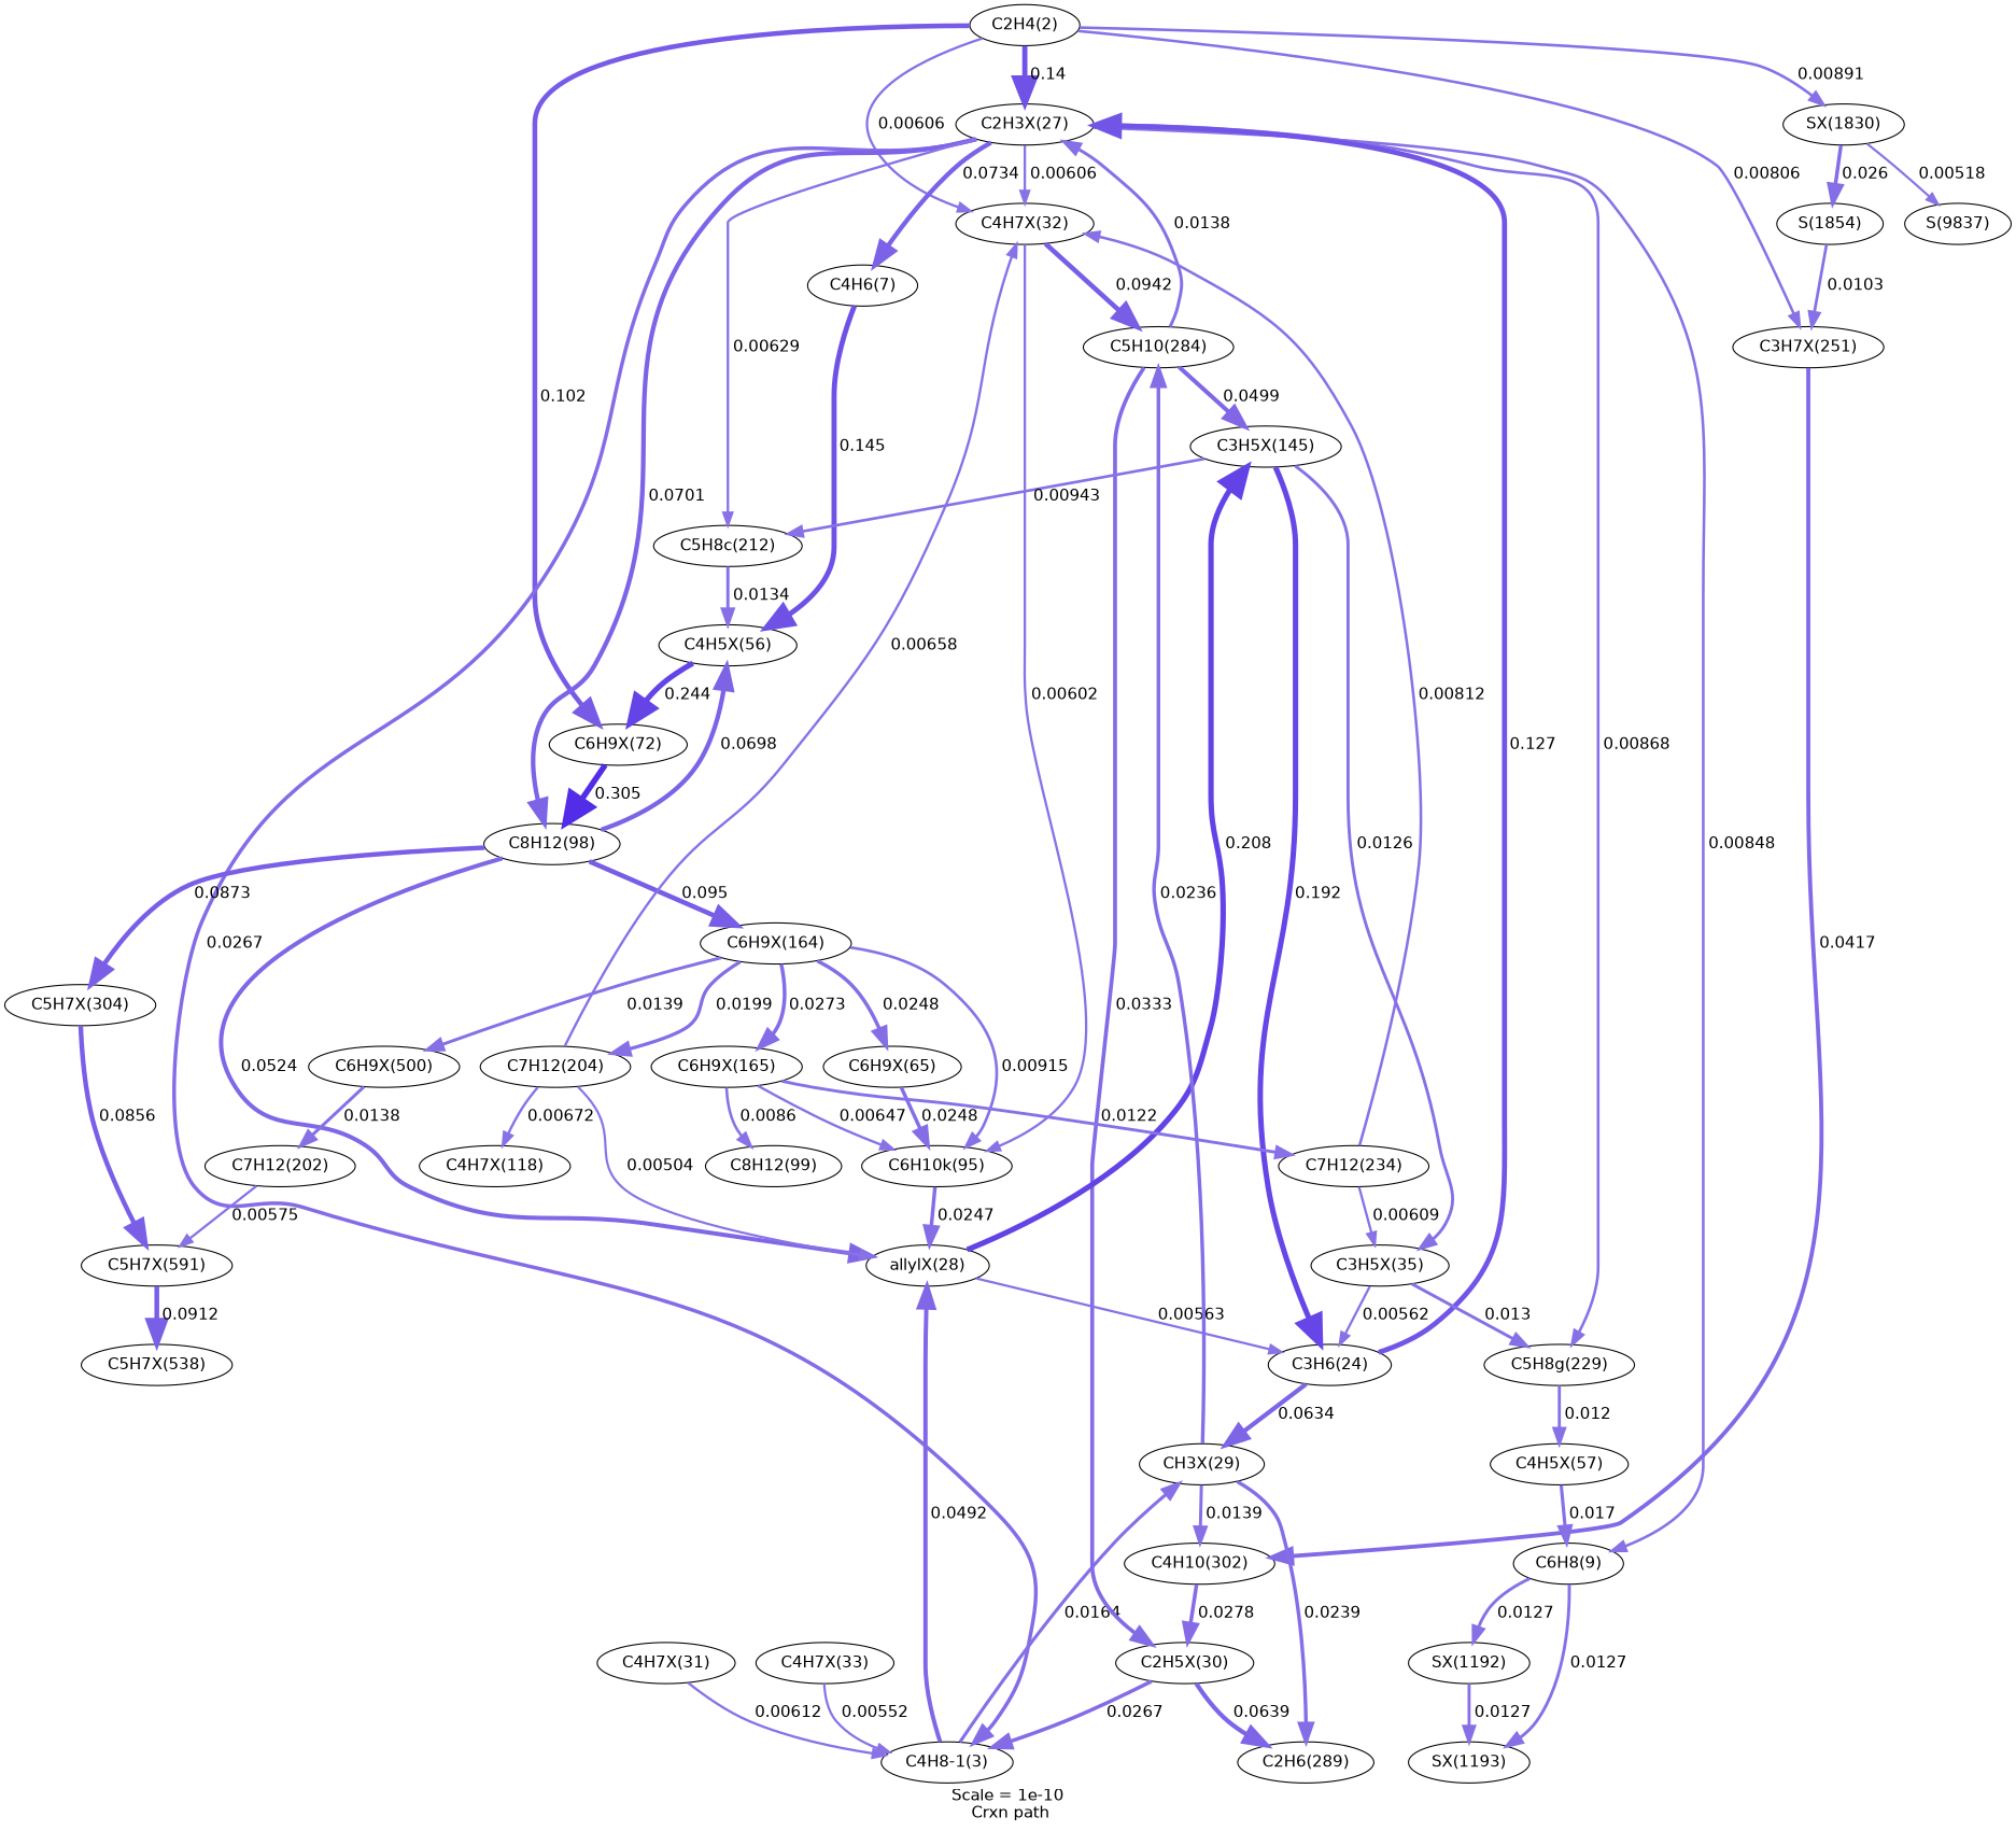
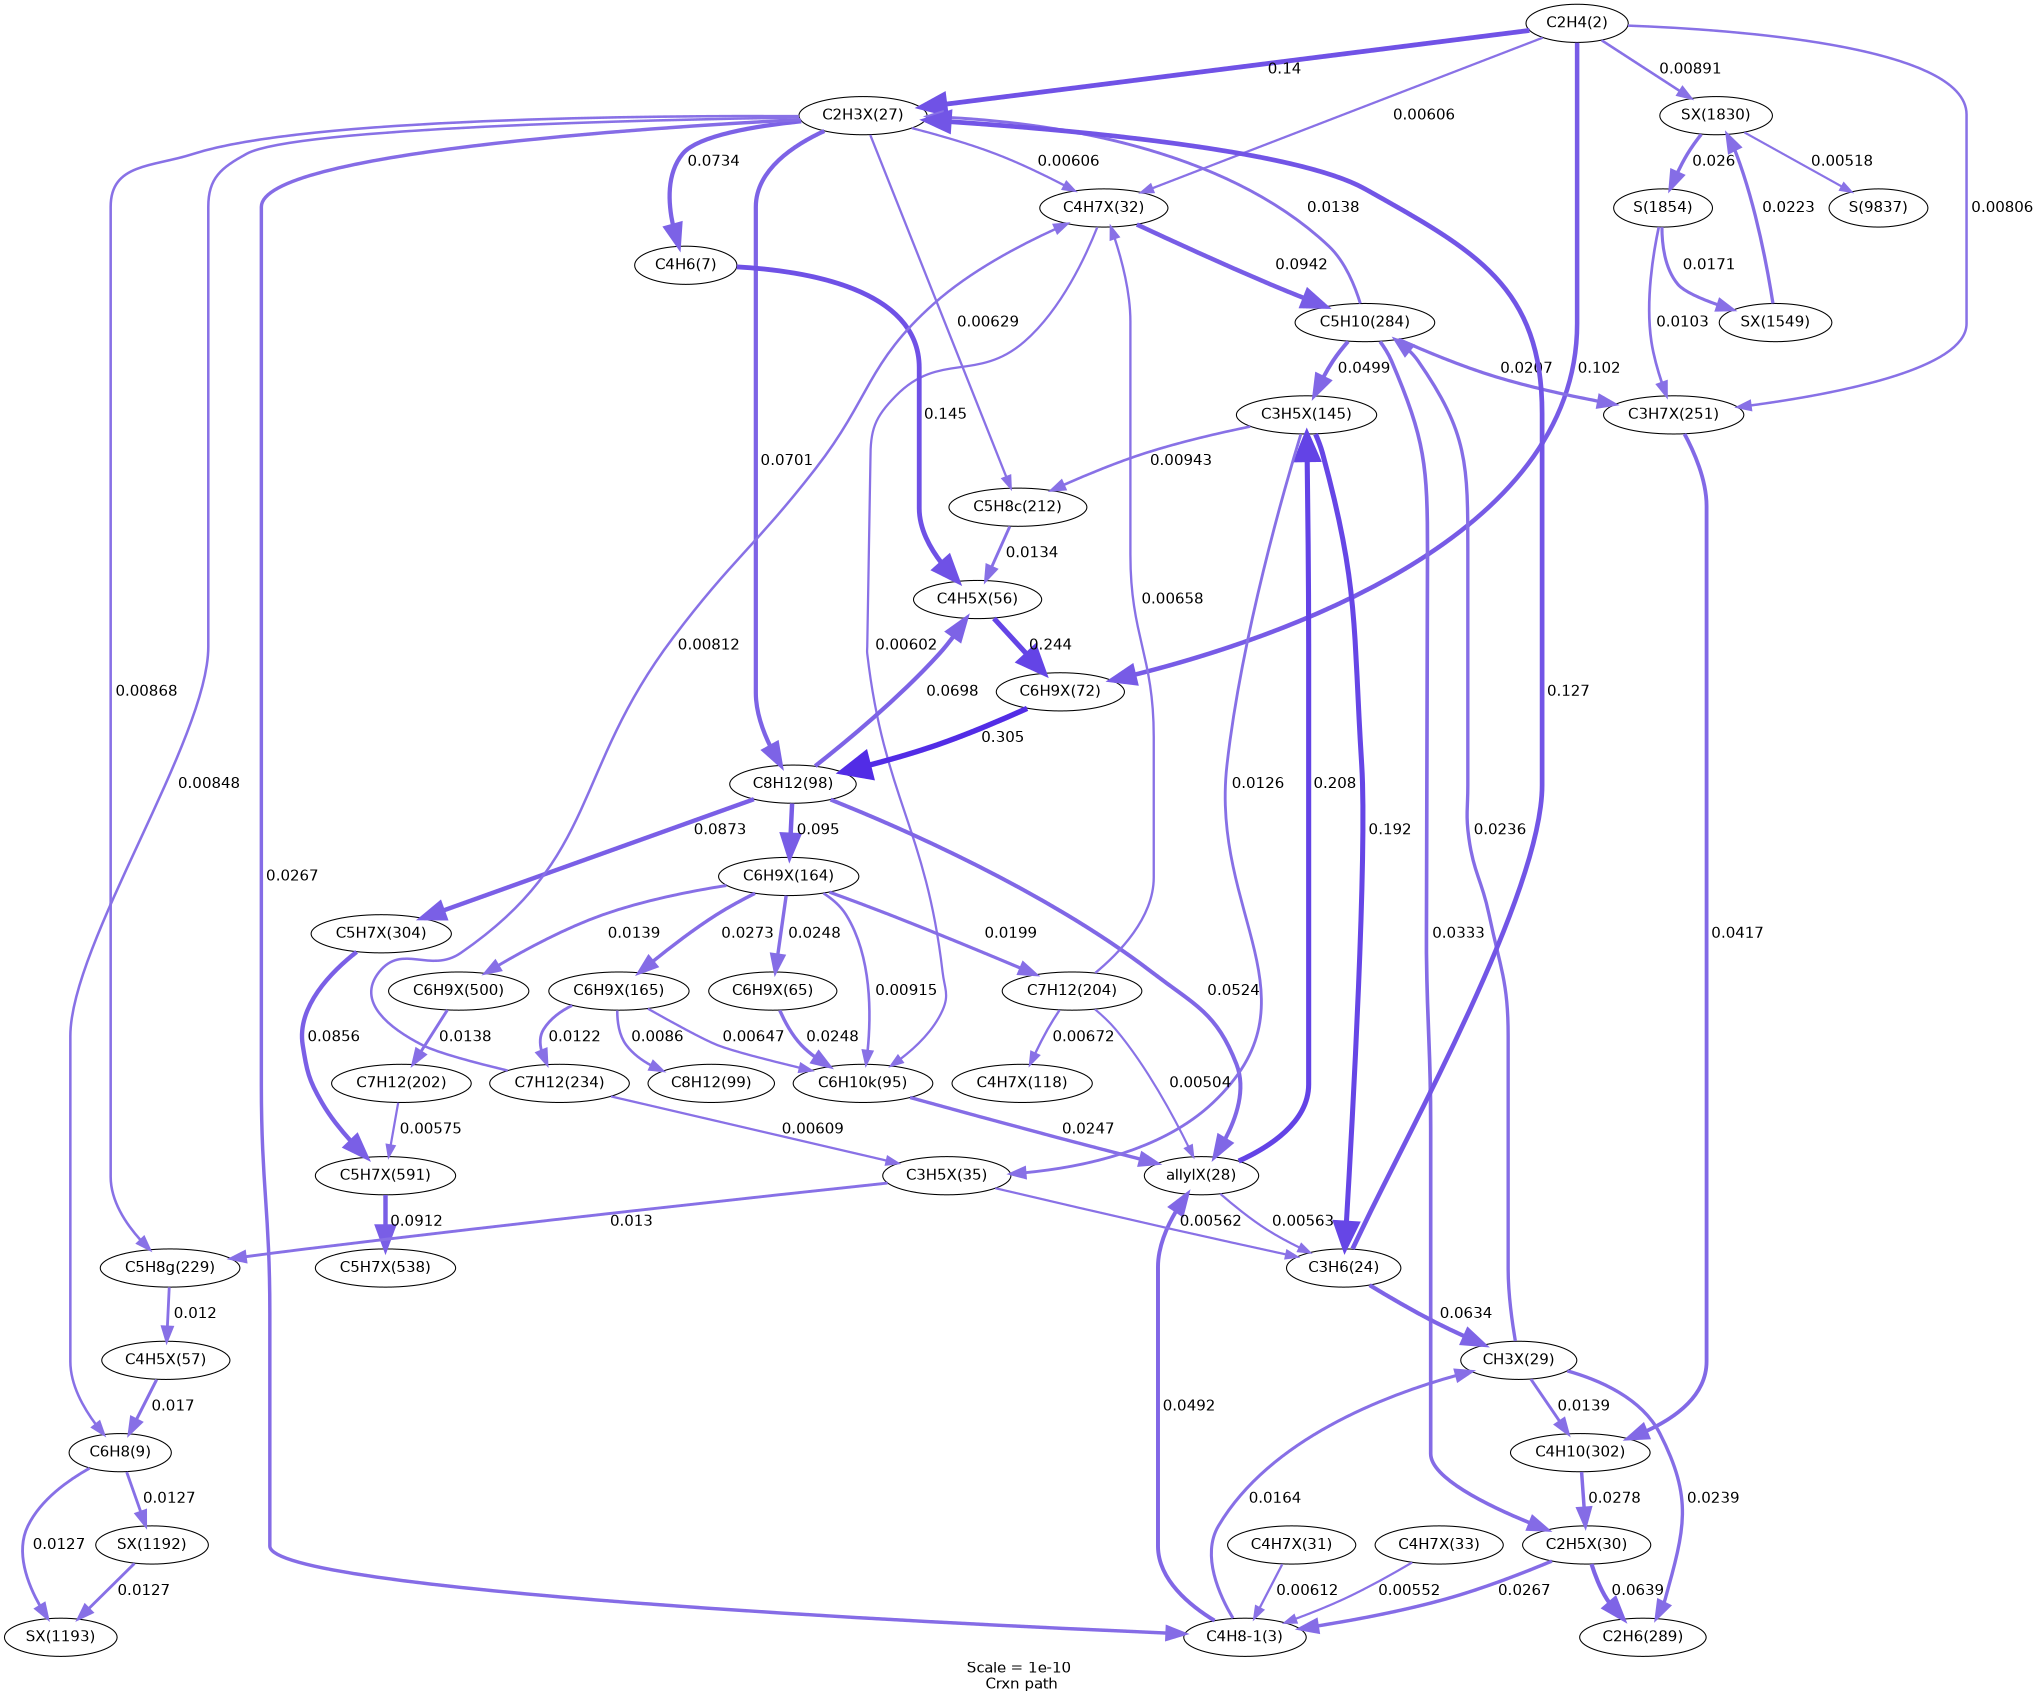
  digraph {
    fontname=Helvetica
    label="Scale = 1e-10\l Crxn path"
    node [fontname=Helvetica]
    edge [arrowsize=1.07 color="0.7, 0.506, 0.9" fontname=Helvetica style="setlinewidth(2.15)"]
    n1 [label="C2H4(2)"]
    n2 [label="C2H3X(27)"]
    n3 [label="C4H7X(32)"]
    n4 [label="C6H9X(72)"]
    n5 [label="C3H7X(251)"]
    n6 [label="SX(1830)"]
    n7 [label="C4H6(7)"]
    n8 [label="C4H8-1(3)"]
    n9 [label="C8H12(98)"]
    n10 [label="C5H8c(212)"]
    n11 [label="C6H8(9)"]
    n12 [label="C5H8g(229)"]
    n13 [label="C5H10(284)"]
    n14 [label="C6H10k(95)"]
    n15 [label="C4H10(302)"]
    n16 [label="S(1854)"]
    n17 [label="S(9837)"]
    n18 [label="C4H5X(56)"]
    n19 [label="allylX(28)"]
    n20 [label="CH3X(29)"]
    n21 [label="C6H9X(164)"]
    n22 [label="C5H7X(304)"]
    n23 [label="SX(1193)"]
    n24 [label="SX(1192)"]
    n25 [label="C4H5X(57)"]
    n26 [label="C2H5X(30)"]
    n27 [label="C3H5X(145)"]
+   n28 [label="SX(1549)"]
    n29 [label="C3H6(24)"]
    n30 [label="C2H6(289)"]
    n31 [label="C7H12(204)"]
    n32 [label="C6H9X(65)"]
    n33 [label="C6H9X(165)"]
    n34 [label="C6H9X(500)"]
    n35 [label="C5H7X(591)"]
    n36 [label="C4H7X(31)"]
    n37 [label="C4H7X(33)"]
    n38 [label="C3H5X(35)"]
    n39 [label="C4H7X(118)"]
    n40 [label="C7H12(234)"]
    n41 [label="C8H12(99)"]
    n42 [label="C7H12(202)"]
    n43 [label="C5H7X(538)"]
    n1 -> n2 [arrowsize=2.26 color="0.7, 0.64, 0.9" label=" 0.14" style="setlinewidth(4.52)"]
    n1 -> n3 [label=" 0.00606"]
    n1 -> n4 [arrowsize=2.14 color="0.7, 0.602, 0.9" label=" 0.102" style="setlinewidth(4.27)"]
    n1 -> n5 [arrowsize=1.18 color="0.7, 0.508, 0.9" label=" 0.00806" style="setlinewidth(2.36)"]
    n1 -> n6 [arrowsize=1.22 color="0.7, 0.509, 0.9" label=" 0.00891" style="setlinewidth(2.44)"]
    n2 -> n3 [label=" 0.00606"]
    n2 -> n7 [arrowsize=2.01 color="0.7, 0.573, 0.9" label=" 0.0734" style="setlinewidth(4.03)"]
    n2 -> n8 [arrowsize=1.63 color="0.7, 0.527, 0.9" label=" 0.0267" style="setlinewidth(3.26)"]
    n2 -> n9 [arrowsize=2 color="0.7, 0.57, 0.9" label=" 0.0701" style="setlinewidth(3.99)"]
    n2 -> n10 [arrowsize=1.09 label=" 0.00629" style="setlinewidth(2.17)"]
    n2 -> n11 [arrowsize=1.2 color="0.7, 0.508, 0.9" label=" 0.00848" style="setlinewidth(2.4)"]
    n2 -> n12 [arrowsize=1.21 color="0.7, 0.509, 0.9" label=" 0.00868" style="setlinewidth(2.42)"]
    n3 -> n13 [arrowsize=2.11 color="0.7, 0.594, 0.9" label=" 0.0942" style="setlinewidth(4.22)"]
    n3 -> n14 [label=" 0.00602" style="setlinewidth(2.14)"]
    n4 -> n9 [arrowsize=2.55 color="0.7, 0.805, 0.9" label=" 0.305" style="setlinewidth(5.1)"]
    n5 -> n15 [arrowsize=1.8 color="0.7, 0.542, 0.9" label=" 0.0417" style="setlinewidth(3.6)"]
    n6 -> n16 [arrowsize=1.62 color="0.7, 0.526, 0.9" label=" 0.026" style="setlinewidth(3.24)"]
    n6 -> n17 [arrowsize=1.01 color="0.7, 0.505, 0.9" label=" 0.00518" style="setlinewidth(2.03)"]
    n7 -> n18 [arrowsize=2.27 color="0.7, 0.645, 0.9" label=" 0.145" style="setlinewidth(4.54)"]
    n8 -> n19 [arrowsize=1.86 color="0.7, 0.549, 0.9" label=" 0.0492" style="setlinewidth(3.73)"]
    n8 -> n20 [arrowsize=1.45 color="0.7, 0.516, 0.9" label=" 0.0164" style="setlinewidth(2.9)"]
    n9 -> n18 [arrowsize=2 color="0.7, 0.57, 0.9" label=" 0.0698" style="setlinewidth(3.99)"]
    n9 -> n19 [arrowsize=1.89 color="0.7, 0.552, 0.9" label=" 0.0524" style="setlinewidth(3.77)"]
    n9 -> n21 [arrowsize=2.11 color="0.7, 0.595, 0.9" label=" 0.095" style="setlinewidth(4.22)"]
    n9 -> n22 [arrowsize=2.08 color="0.7, 0.587, 0.9" label=" 0.0873" style="setlinewidth(4.16)"]
    n10 -> n18 [arrowsize=1.37 color="0.7, 0.513, 0.9" label=" 0.0134" style="setlinewidth(2.75)"]
    n11 -> n23 [arrowsize=1.35 color="0.7, 0.513, 0.9" label=" 0.0127" style="setlinewidth(2.7)"]
    n11 -> n24 [arrowsize=1.35 color="0.7, 0.513, 0.9" label=" 0.0127" style="setlinewidth(2.7)"]
    n12 -> n25 [arrowsize=1.33 color="0.7, 0.512, 0.9" label=" 0.012" style="setlinewidth(2.66)"]
    n13 -> n2 [arrowsize=1.38 color="0.7, 0.514, 0.9" label=" 0.0138" style="setlinewidth(2.77)"]
+   n13 -> n5 [arrowsize=1.54 color="0.7, 0.521, 0.9" label=" 0.0207" style="setlinewidth(3.07)"]
    n13 -> n26 [arrowsize=1.72 color="0.7, 0.533, 0.9" label=" 0.0333" style="setlinewidth(3.43)"]
    n13 -> n27 [arrowsize=1.87 color="0.7, 0.55, 0.9" label=" 0.0499" style="setlinewidth(3.74)"]
    n14 -> n19 [arrowsize=1.6 color="0.7, 0.525, 0.9" label=" 0.0247" style="setlinewidth(3.21)"]
    n15 -> n26 [arrowsize=1.65 color="0.7, 0.528, 0.9" label=" 0.0278" style="setlinewidth(3.29)"]
    n16 -> n5 [arrowsize=1.27 color="0.7, 0.51, 0.9" label=" 0.0103" style="setlinewidth(2.54)"]
+   n16 -> n28 [arrowsize=1.46 color="0.7, 0.517, 0.9" label=" 0.0171" style="setlinewidth(2.93)"]
    n18 -> n4 [arrowsize=2.4 color="0.7, 0.704, 0.9" label=" 0.244" style="setlinewidth(4.8)"]
    n19 -> n27 [arrowsize=2.41 color="0.7, 0.708, 0.9" label=" 0.208" style="setlinewidth(4.81)"]
    n19 -> n29 [arrowsize=1.04 label=" 0.00563" style="setlinewidth(2.09)"]
    n20 -> n13 [arrowsize=1.59 color="0.7, 0.524, 0.9" label=" 0.0236" style="setlinewidth(3.17)"]
    n20 -> n15 [arrowsize=1.39 color="0.7, 0.514, 0.9" label=" 0.0139" style="setlinewidth(2.77)"]
    n20 -> n30 [arrowsize=1.59 color="0.7, 0.524, 0.9" label=" 0.0239" style="setlinewidth(3.18)"]
    n21 -> n14 [arrowsize=1.23 color="0.7, 0.509, 0.9" label=" 0.00915" style="setlinewidth(2.46)"]
    n21 -> n31 [arrowsize=1.52 color="0.7, 0.52, 0.9" label=" 0.0199" style="setlinewidth(3.04)"]
    n21 -> n32 [arrowsize=1.6 color="0.7, 0.525, 0.9" label=" 0.0248" style="setlinewidth(3.21)"]
    n21 -> n33 [arrowsize=1.64 color="0.7, 0.527, 0.9" label=" 0.0273" style="setlinewidth(3.28)"]
    n21 -> n34 [arrowsize=1.38 color="0.7, 0.514, 0.9" label=" 0.0139" style="setlinewidth(2.77)"]
    n22 -> n35 [arrowsize=2.07 color="0.7, 0.586, 0.9" label=" 0.0856" style="setlinewidth(4.14)"]
    n24 -> n23 [arrowsize=1.35 color="0.7, 0.513, 0.9" label=" 0.0127" style="setlinewidth(2.7)"]
    n25 -> n11 [arrowsize=1.46 color="0.7, 0.517, 0.9" label=" 0.017" style="setlinewidth(2.92)"]
    n26 -> n8 [arrowsize=1.63 color="0.7, 0.527, 0.9" label=" 0.0267" style="setlinewidth(3.26)"]
    n26 -> n30 [arrowsize=1.96 color="0.7, 0.564, 0.9" label=" 0.0639" style="setlinewidth(3.92)"]
    n27 -> n10 [arrowsize=1.24 color="0.7, 0.509, 0.9" label=" 0.00943" style="setlinewidth(2.48)"]
    n27 -> n29 [arrowsize=2.38 color="0.7, 0.692, 0.9" label=" 0.192" style="setlinewidth(4.76)"]
    n27 -> n38 [arrowsize=1.35 color="0.7, 0.513, 0.9" label=" 0.0126" style="setlinewidth(2.69)"]
+   n28 -> n6 [arrowsize=1.56 color="0.7, 0.522, 0.9" label=" 0.0223" style="setlinewidth(3.13)"]
    n29 -> n2 [arrowsize=2.22 color="0.7, 0.627, 0.9" label=" 0.127" style="setlinewidth(4.44)"]
    n29 -> n20 [arrowsize=1.96 color="0.7, 0.563, 0.9" label=" 0.0634" style="setlinewidth(3.92)"]
    n31 -> n3 [arrowsize=1.1 color="0.7, 0.507, 0.9" label=" 0.00658" style="setlinewidth(2.21)"]
    n31 -> n19 [arrowsize=1 color="0.7, 0.505, 0.9" label=" 0.00504" style="setlinewidth(2.01)"]
    n31 -> n39 [arrowsize=1.11 color="0.7, 0.507, 0.9" label=" 0.00672" style="setlinewidth(2.22)"]
    n32 -> n14 [arrowsize=1.6 color="0.7, 0.525, 0.9" label=" 0.0248" style="setlinewidth(3.21)"]
    n33 -> n14 [arrowsize=1.1 label=" 0.00647" style="setlinewidth(2.19)"]
    n33 -> n40 [arrowsize=1.34 color="0.7, 0.512, 0.9" label=" 0.0122" style="setlinewidth(2.67)"]
    n33 -> n41 [arrowsize=1.2 color="0.7, 0.509, 0.9" label=" 0.0086" style="setlinewidth(2.41)"]
    n34 -> n42 [arrowsize=1.38 color="0.7, 0.514, 0.9" label=" 0.0138" style="setlinewidth(2.77)"]
    n35 -> n43 [arrowsize=2.1 color="0.7, 0.591, 0.9" label=" 0.0912" style="setlinewidth(4.19)"]
    n36 -> n8 [arrowsize=1.08 label=" 0.00612"]
    n37 -> n8 [arrowsize=1.04 label=" 0.00552" style="setlinewidth(2.07)"]
    n38 -> n12 [arrowsize=1.36 color="0.7, 0.513, 0.9" label=" 0.013" style="setlinewidth(2.72)"]
    n38 -> n29 [arrowsize=1.04 label=" 0.00562" style="setlinewidth(2.09)"]
    n40 -> n3 [arrowsize=1.18 color="0.7, 0.508, 0.9" label=" 0.00812" style="setlinewidth(2.37)"]
    n40 -> n38 [label=" 0.00609"]
    n42 -> n35 [arrowsize=1.05 label=" 0.00575" style="setlinewidth(2.11)"]
  }
